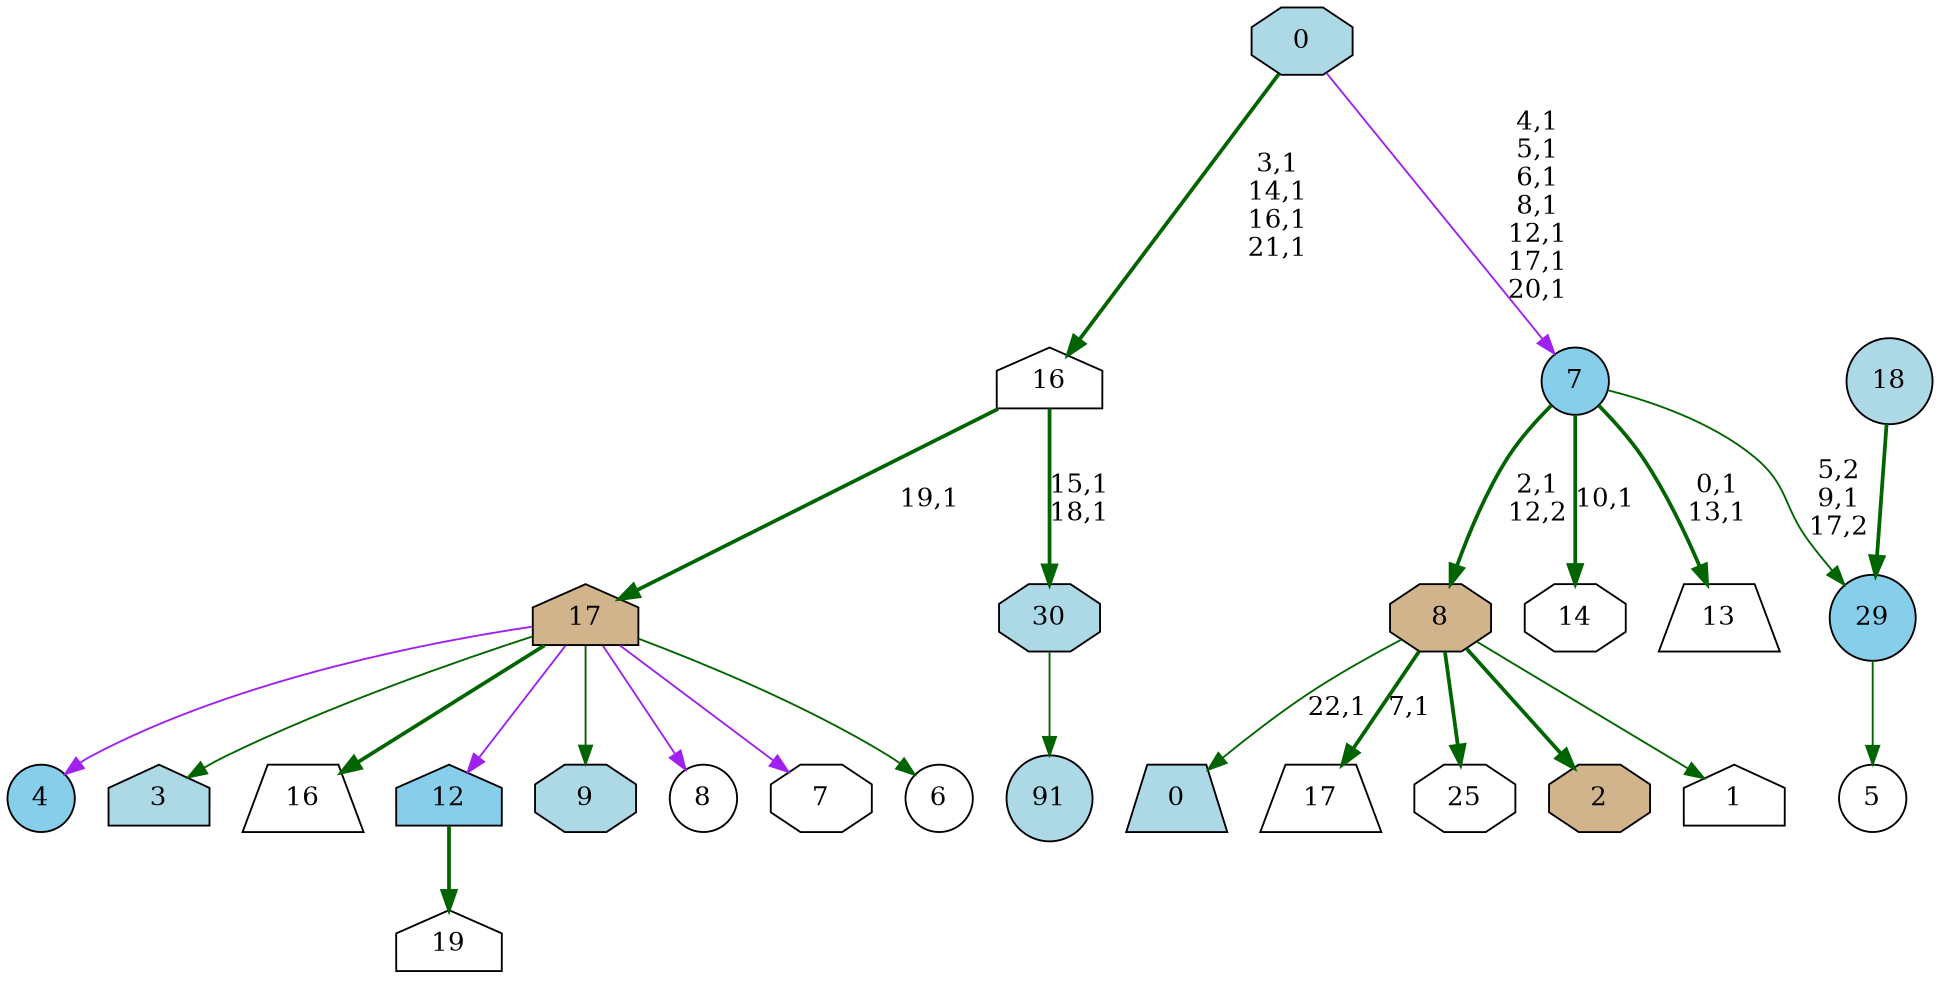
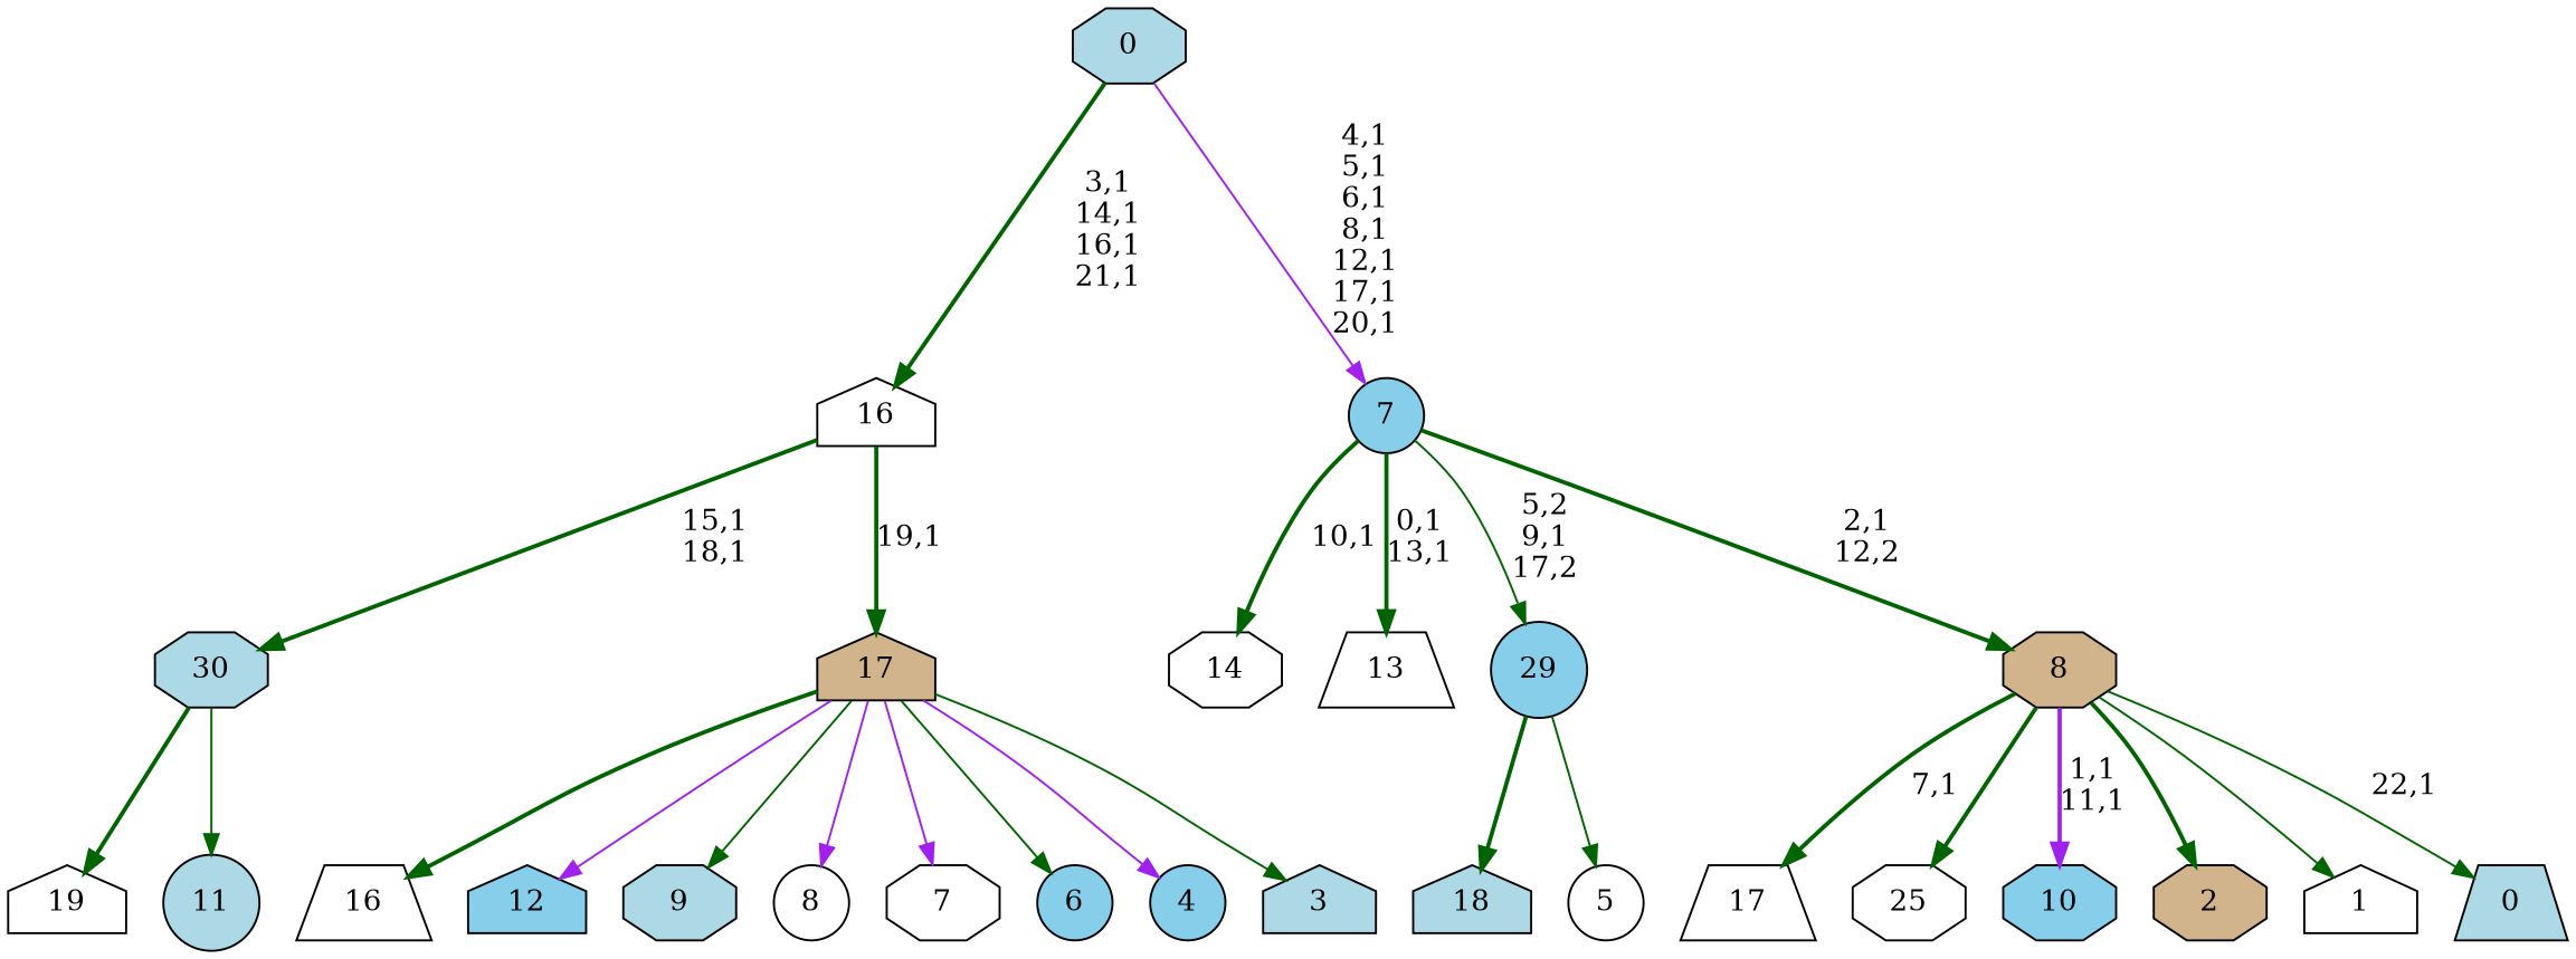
  digraph {
    node [fillcolor=white shape=octagon style=filled]
    edge [color=darkgreen style=bold]
    n1 [label=19 shape=house]
-   n2 [fillcolor=lightblue label=18 shape=circle]
+   n2 [fillcolor=lightblue label=18 shape=house]
    n3 [label=17 shape=trapezium]
    n4 [label=16 shape=trapezium]
    n5 [label=25]
    n6 [label=14]
    n7 [label=13 shape=trapezium]
    n8 [fillcolor=skyblue label=12 shape=house]
-   n9 [fillcolor=lightblue label=91 shape=circle]
+   n9 [fillcolor=lightblue label=11 shape=circle]
    30 [fillcolor=lightblue]
+   n11 [fillcolor=skyblue label=10]
    n12 [fillcolor=lightblue label=9]
    n13 [label=8 shape=circle]
    n14 [label=7]
-   n15 [label=6 shape=circle]
+   n15 [fillcolor=skyblue label=6 shape=circle]
    n16 [label=5 shape=circle]
    n17 [fillcolor=skyblue label=29 shape=circle]
    n18 [fillcolor=skyblue label=4 shape=circle]
    n19 [fillcolor=lightblue label=3 shape=house]
    17 [fillcolor=tan shape=house]
    16 [shape=house]
    n22 [fillcolor=tan label=2]
    n23 [label=1 shape=house]
    n24 [fillcolor=lightblue label=0 shape=trapezium]
    8 [fillcolor=tan]
    7 [fillcolor=skyblue shape=circle]
    0 [fillcolor=lightblue]
-   n8 -> n1
+   30 -> n1
    30 -> n9 [style=solid]
-   n2 -> n17
+   n17 -> n2
    n17 -> n16 [style=solid]
    17 -> n4
    17 -> n8 [color=purple style=solid]
    17 -> n12 [style=solid]
    17 -> n13 [color=purple style=solid]
    17 -> n14 [color=purple style=solid]
    17 -> n15 [style=solid]
    17 -> n18 [color=purple style=solid]
    17 -> n19 [style=solid]
    16 -> 30 [label="15,1\n18,1"]
    16 -> 17 [label="19,1"]
    8 -> n3 [label="7,1"]
    8 -> n5
+   8 -> n11 [color=purple label="1,1\n11,1"]
    8 -> n22
    8 -> n23 [style=solid]
    8 -> n24 [label="22,1" style=solid]
    7 -> n6 [label="10,1"]
    7 -> n7 [label="0,1\n13,1"]
    7 -> n17 [label="5,2\n9,1\n17,2" style=solid]
    7 -> 8 [label="2,1\n12,2"]
    0 -> 16 [label="3,1\n14,1\n16,1\n21,1"]
    0 -> 7 [color=purple label="4,1\n5,1\n6,1\n8,1\n12,1\n17,1\n20,1" style=solid]
  }
